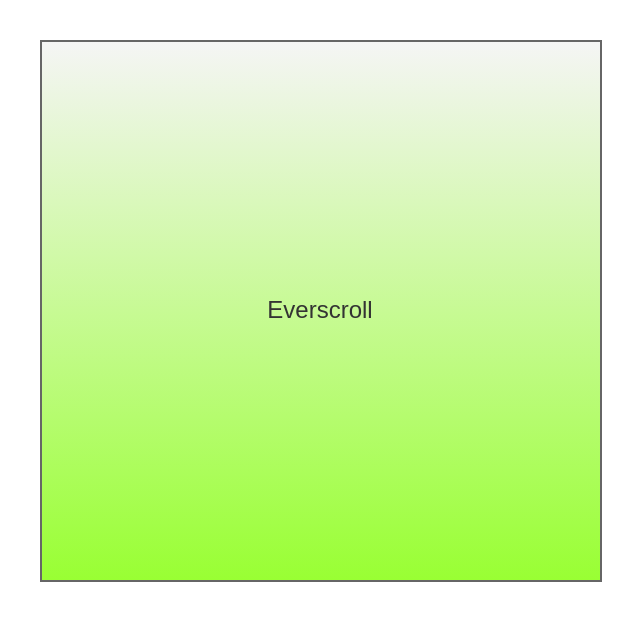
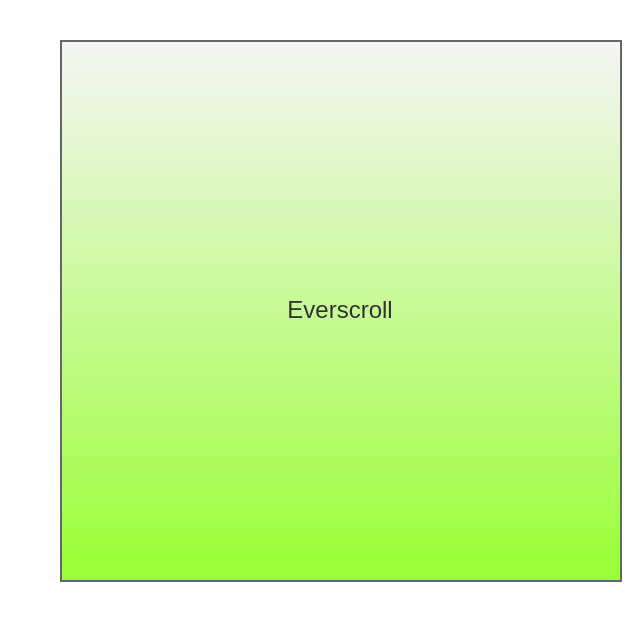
  <mxCell id="0" />
  <mxCell id="1" parent="0" />
- <mxCell id="2" value="Everscroll" style="rounded=0;whiteSpace=wrap;html=1;fillColor=#f5f5f5;strokeColor=#666666;fontColor=#333333;gradientColor=#99FF33;" parent="1" vertex="1"><mxGeometry x="20" y="20" width="280" height="270" as="geometry" /></mxCell>
+ <mxCell id="2" value="Everscroll" style="rounded=0;whiteSpace=wrap;html=1;fillColor=#f5f5f5;strokeColor=#666666;fontColor=#333333;gradientColor=#99FF33;" parent="1" vertex="1"><mxGeometry x="30" y="20" width="280" height="270" as="geometry" /></mxCell>
  <mxCell id="3" style="edgeStyle=orthogonalEdgeStyle;rounded=0;orthogonalLoop=1;jettySize=auto;html=1;exitX=0.5;exitY=1;exitDx=0;exitDy=0;" parent="1" source="2" target="2" edge="1"><mxGeometry relative="1" as="geometry" /></mxCell>
